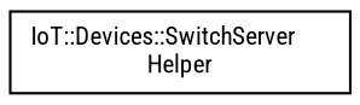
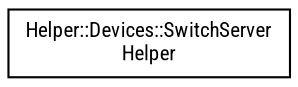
  digraph {
    rankdir=LR
    fontname="Roboto Condensed"
-   n1 [color=black fillcolor=white fontname="Roboto Condensed" fontsize=10 height=0.2 label="IoT::Devices::SwitchServer\lHelper" shape=record style=filled width=0.4]
+   n1 [color=black fillcolor=white fontname="Roboto Condensed" fontsize=10 height=0.2 label="Helper::Devices::SwitchServer\lHelper" shape=record style=filled width=0.4]
  }
